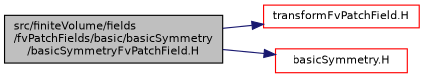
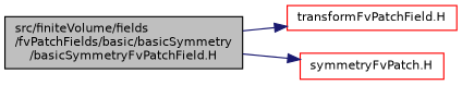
  digraph {
    rankdir=LR
    node [color=red fontname=Helvetica fontsize=10 shape=record]
    edge [color=midnightblue fontname=Helvetica fontsize=10 labelfontname=Helvetica labelfontsize=10 style=solid]
    n1 [color=black fillcolor=grey75 fontcolor=black height=0.2 label="src/finiteVolume/fields\l/fvPatchFields/basic/basicSymmetry\l/basicSymmetryFvPatchField.H" style=filled width=0.4]
    n2 [height=0.2 label="transformFvPatchField.H" width=0.4]
-   n3 [height=0.2 label="basicSymmetry.H" width=0.4]
+   n3 [height=0.2 label="symmetryFvPatch.H" width=0.4]
    n1 -> n2
    n1 -> n3
  }
